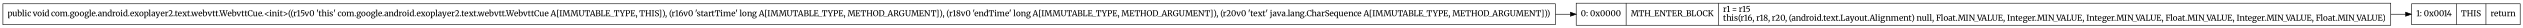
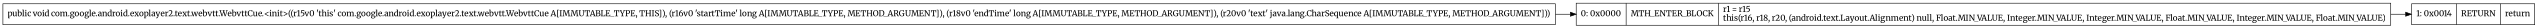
  digraph {
    rankdir=LR
    fontname=Merriweather
    node [shape=record fontname=Merriweather]
    edge [fontname=Merriweather]
    n1 [label="{0\:\ 0x0000|MTH_ENTER_BLOCK\l|r1 = r15\lthis(r16, r18, r20, (android.text.Layout.Alignment) null, Float.MIN_VALUE, Integer.MIN_VALUE, Integer.MIN_VALUE, Float.MIN_VALUE, Integer.MIN_VALUE, Float.MIN_VALUE)\l}"]
-   n2 [label="{1\:\ 0x0014|THIS\l|return\l}"]
+   n2 [label="{1\:\ 0x0014|RETURN\l|return\l}"]
    n3 [label="{public void com.google.android.exoplayer2.text.webvtt.WebvttCue.\<init\>((r15v0 'this' com.google.android.exoplayer2.text.webvtt.WebvttCue A[IMMUTABLE_TYPE, THIS]), (r16v0 'startTime' long A[IMMUTABLE_TYPE, METHOD_ARGUMENT]), (r18v0 'endTime' long A[IMMUTABLE_TYPE, METHOD_ARGUMENT]), (r20v0 'text' java.lang.CharSequence A[IMMUTABLE_TYPE, METHOD_ARGUMENT])) }"]
    n1 -> n2
    n3 -> n1
  }
